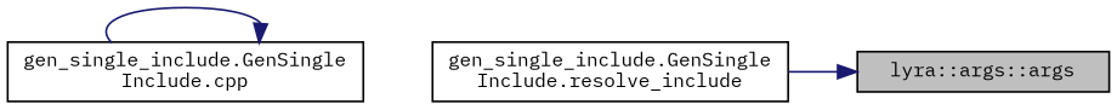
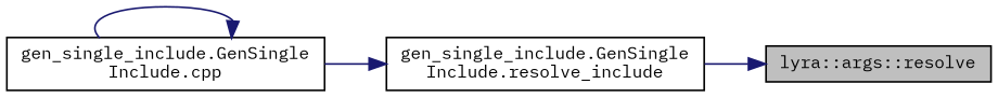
  digraph {
    fontname="IBM Plex Mono"
    rankdir=RL
    node [color=black fillcolor=white fontname="IBM Plex Mono" fontsize=10 shape=record style=filled]
    edge [color=midnightblue dir=back fontname="IBM Plex Mono" fontsize=10 labelfontname=Helvetica labelfontsize=10 style=solid]
-   n1 [fillcolor=grey75 fontcolor=black height=0.2 label="lyra::args::args" width=0.4]
+   n1 [fillcolor=grey75 fontcolor=black height=0.2 label="lyra::args::resolve" width=0.4]
    n2 [height=0.2 label="gen_single_include.GenSingle\lInclude.resolve_include" width=0.4]
    n3 [height=0.2 label="gen_single_include.GenSingle\lInclude.cpp" width=0.4]
    n1 -> n2
+   n2 -> n3
    n3 -> n3
  }
